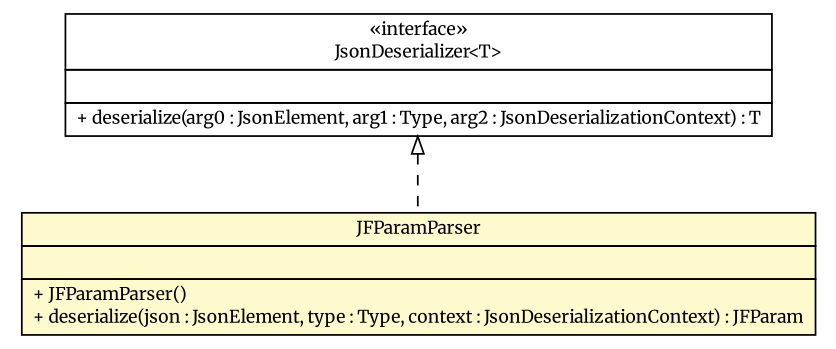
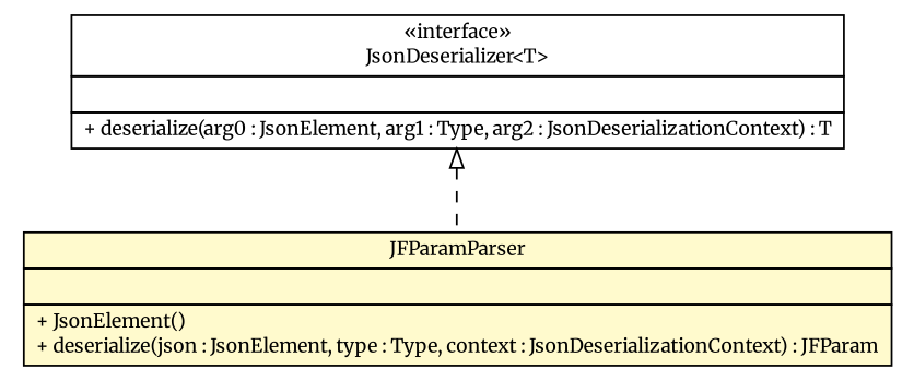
  digraph {
    nodesep=0.25
    ranksep=0.5
    fontname=Merriweather
    node [fontcolor=black fontname=Merriweather fontsize=10.0 shape=plaintext]
-   n1 [label=<<table title="org.fringe.jf.json.internal.parser.JFParamParser" border="0" cellborder="1" cellspacing="0" cellpadding="2" port="p" bgcolor="lemonChiffon" href="./JFParamParser.html"> 		<tr><td><table border="0" cellspacing="0" cellpadding="1"> <tr><td align="center" balign="center"> JFParamParser </td></tr> 		</table></td></tr> 		<tr><td><table border="0" cellspacing="0" cellpadding="1"> <tr><td align="left" balign="left">  </td></tr> 		</table></td></tr> 		<tr><td><table border="0" cellspacing="0" cellpadding="1"> <tr><td align="left" balign="left"> + JFParamParser() </td></tr> <tr><td align="left" balign="left"> + deserialize(json : JsonElement, type : Type, context : JsonDeserializationContext) : JFParam </td></tr> 		</table></td></tr> 		</table>>]
+   n1 [label=<<table title="org.fringe.jf.json.internal.parser.JFParamParser" border="0" cellborder="1" cellspacing="0" cellpadding="2" port="p" bgcolor="lemonChiffon" href="./JFParamParser.html"> 		<tr><td><table border="0" cellspacing="0" cellpadding="1"> <tr><td align="center" balign="center"> JFParamParser </td></tr> 		</table></td></tr> 		<tr><td><table border="0" cellspacing="0" cellpadding="1"> <tr><td align="left" balign="left">  </td></tr> 		</table></td></tr> 		<tr><td><table border="0" cellspacing="0" cellpadding="1"> <tr><td align="left" balign="left"> + JsonElement() </td></tr> <tr><td align="left" balign="left"> + deserialize(json : JsonElement, type : Type, context : JsonDeserializationContext) : JFParam </td></tr> 		</table></td></tr> 		</table>>]
    n2 [label=<<table title="com.google.gson.JsonDeserializer" border="0" cellborder="1" cellspacing="0" cellpadding="2" port="p" href="http://java.sun.com/j2se/1.4.2/docs/api/com/google/gson/JsonDeserializer.html"> 		<tr><td><table border="0" cellspacing="0" cellpadding="1"> <tr><td align="center" balign="center"> &#171;interface&#187; </td></tr> <tr><td align="center" balign="center"> JsonDeserializer&lt;T&gt; </td></tr> 		</table></td></tr> 		<tr><td><table border="0" cellspacing="0" cellpadding="1"> <tr><td align="left" balign="left">  </td></tr> 		</table></td></tr> 		<tr><td><table border="0" cellspacing="0" cellpadding="1"> <tr><td align="left" balign="left"> + deserialize(arg0 : JsonElement, arg1 : Type, arg2 : JsonDeserializationContext) : T </td></tr> 		</table></td></tr> 		</table>>]
    n2 -> n1 [arrowtail=empty dir=back fontname=Merriweather fontsize=10 headport=p labelfontname=Helvetica labelfontsize=10 style=dashed tailport=p]
  }
